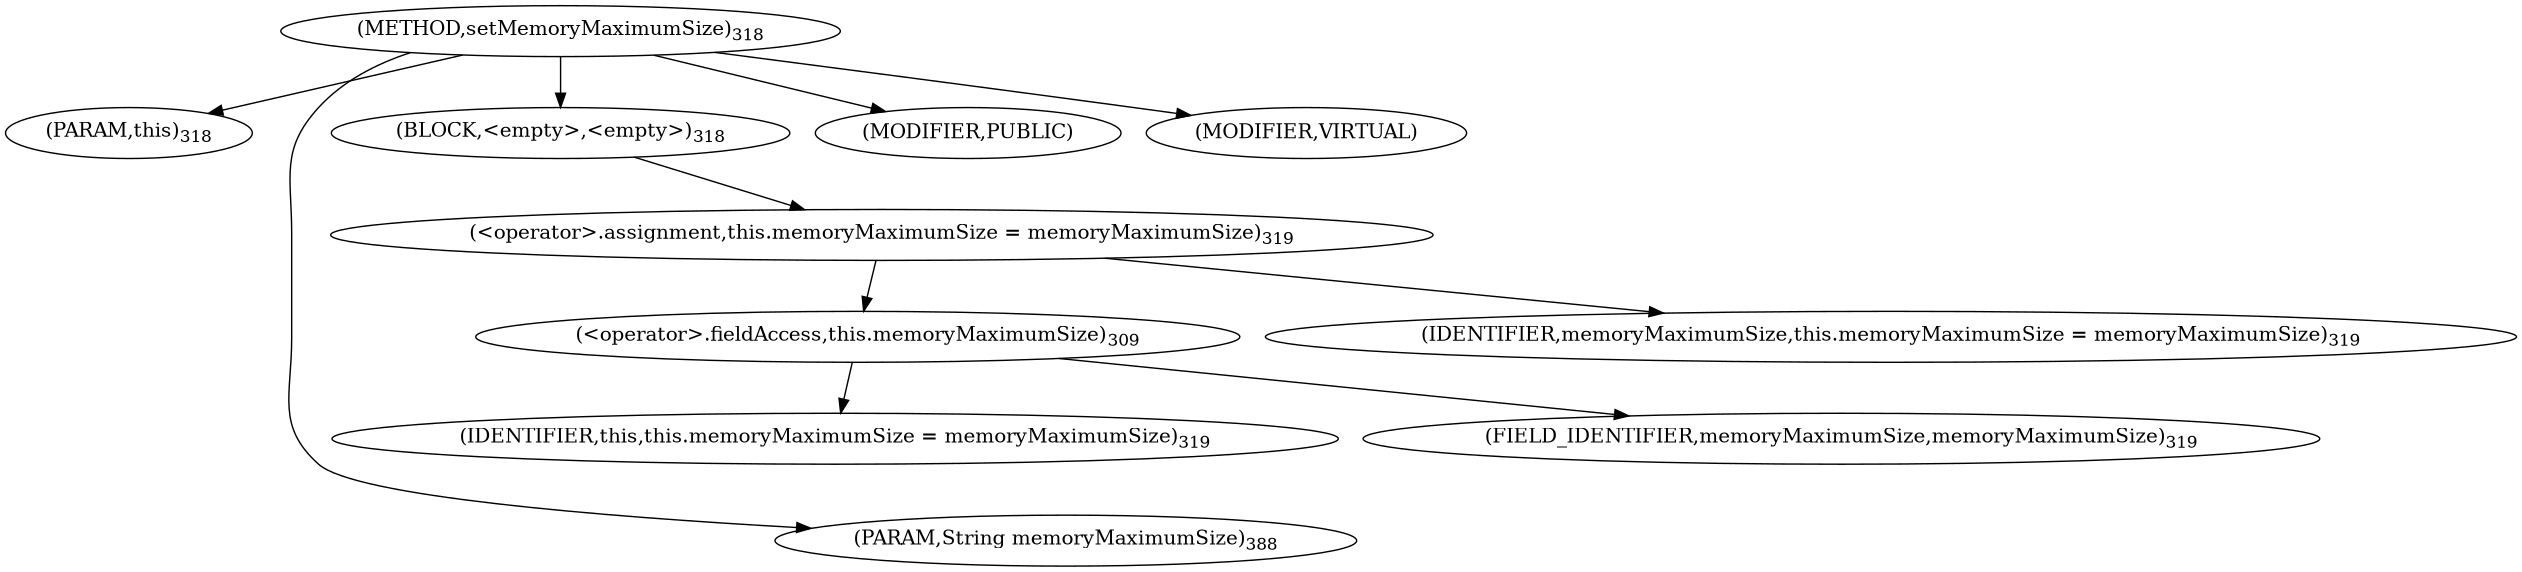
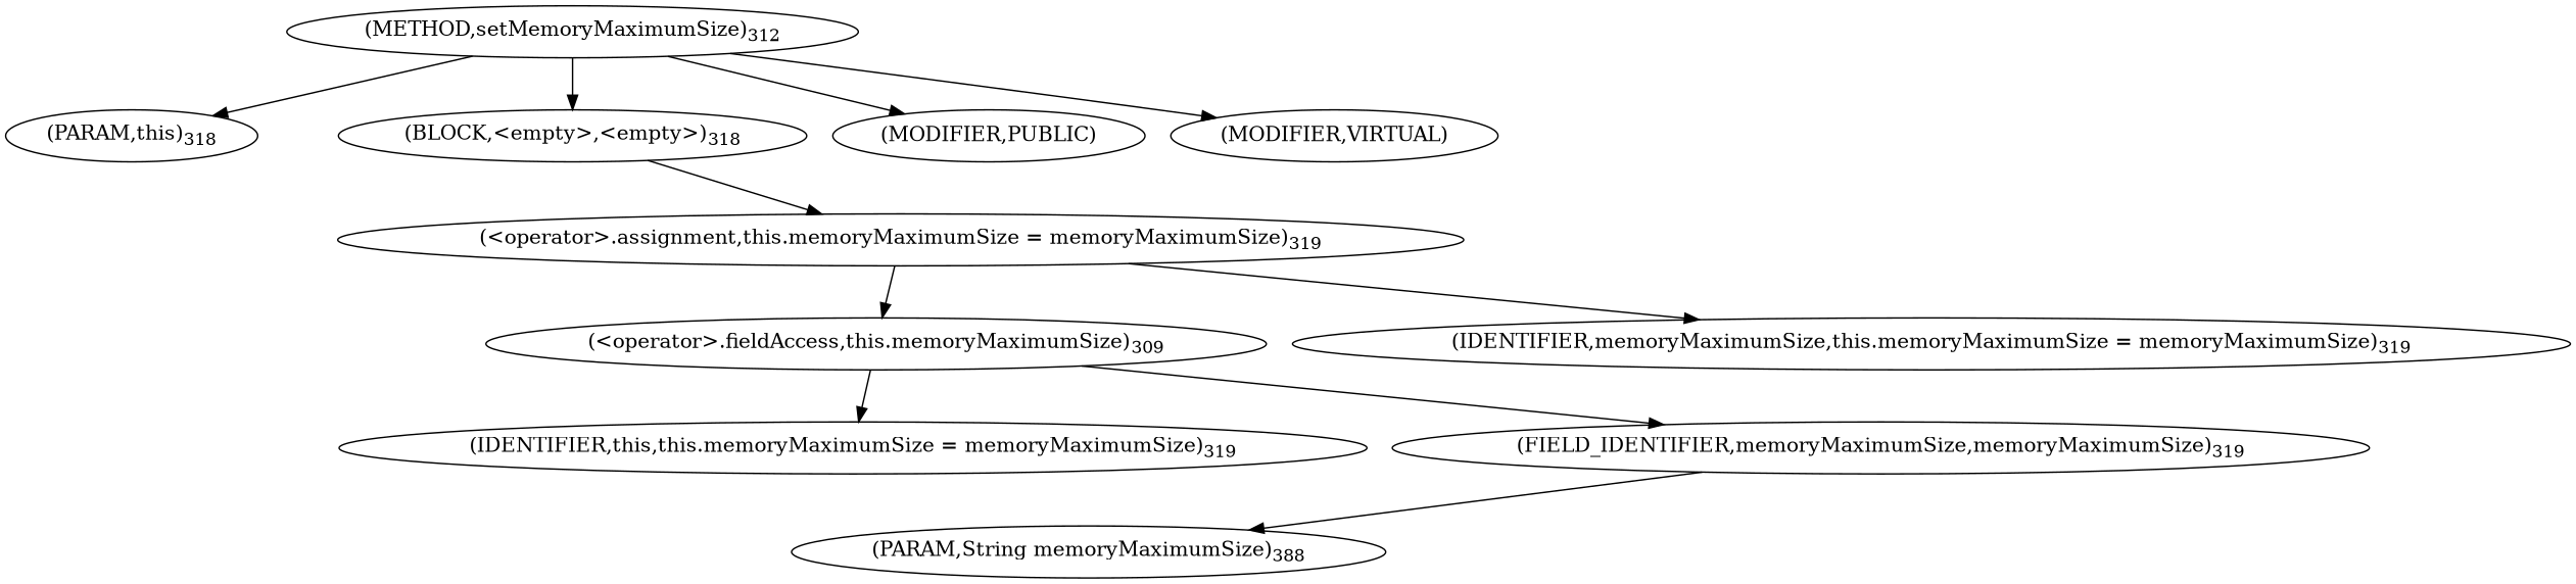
  digraph {
-   n1 [label=<(METHOD,setMemoryMaximumSize)<SUB>318</SUB>>]
+   n1 [label=<(METHOD,setMemoryMaximumSize)<SUB>312</SUB>>]
    n2 [label=<(PARAM,this)<SUB>318</SUB>>]
    n3 [label=<(PARAM,String memoryMaximumSize)<SUB>388</SUB>>]
    n4 [label=<(BLOCK,&lt;empty&gt;,&lt;empty&gt;)<SUB>318</SUB>>]
    n5 [label=<(MODIFIER,PUBLIC)>]
    n6 [label=<(MODIFIER,VIRTUAL)>]
    n7 [label=<(&lt;operator&gt;.assignment,this.memoryMaximumSize = memoryMaximumSize)<SUB>319</SUB>>]
    n8 [label=<(&lt;operator&gt;.fieldAccess,this.memoryMaximumSize)<SUB>309</SUB>>]
    n9 [label=<(IDENTIFIER,memoryMaximumSize,this.memoryMaximumSize = memoryMaximumSize)<SUB>319</SUB>>]
    n10 [label=<(IDENTIFIER,this,this.memoryMaximumSize = memoryMaximumSize)<SUB>319</SUB>>]
    n11 [label=<(FIELD_IDENTIFIER,memoryMaximumSize,memoryMaximumSize)<SUB>319</SUB>>]
    n1 -> n2
-   n1 -> n3
+   n11 -> n3
    n1 -> n4
    n1 -> n5
    n1 -> n6
    n4 -> n7
    n7 -> n8
    n7 -> n9
    n8 -> n10
    n8 -> n11
  }
